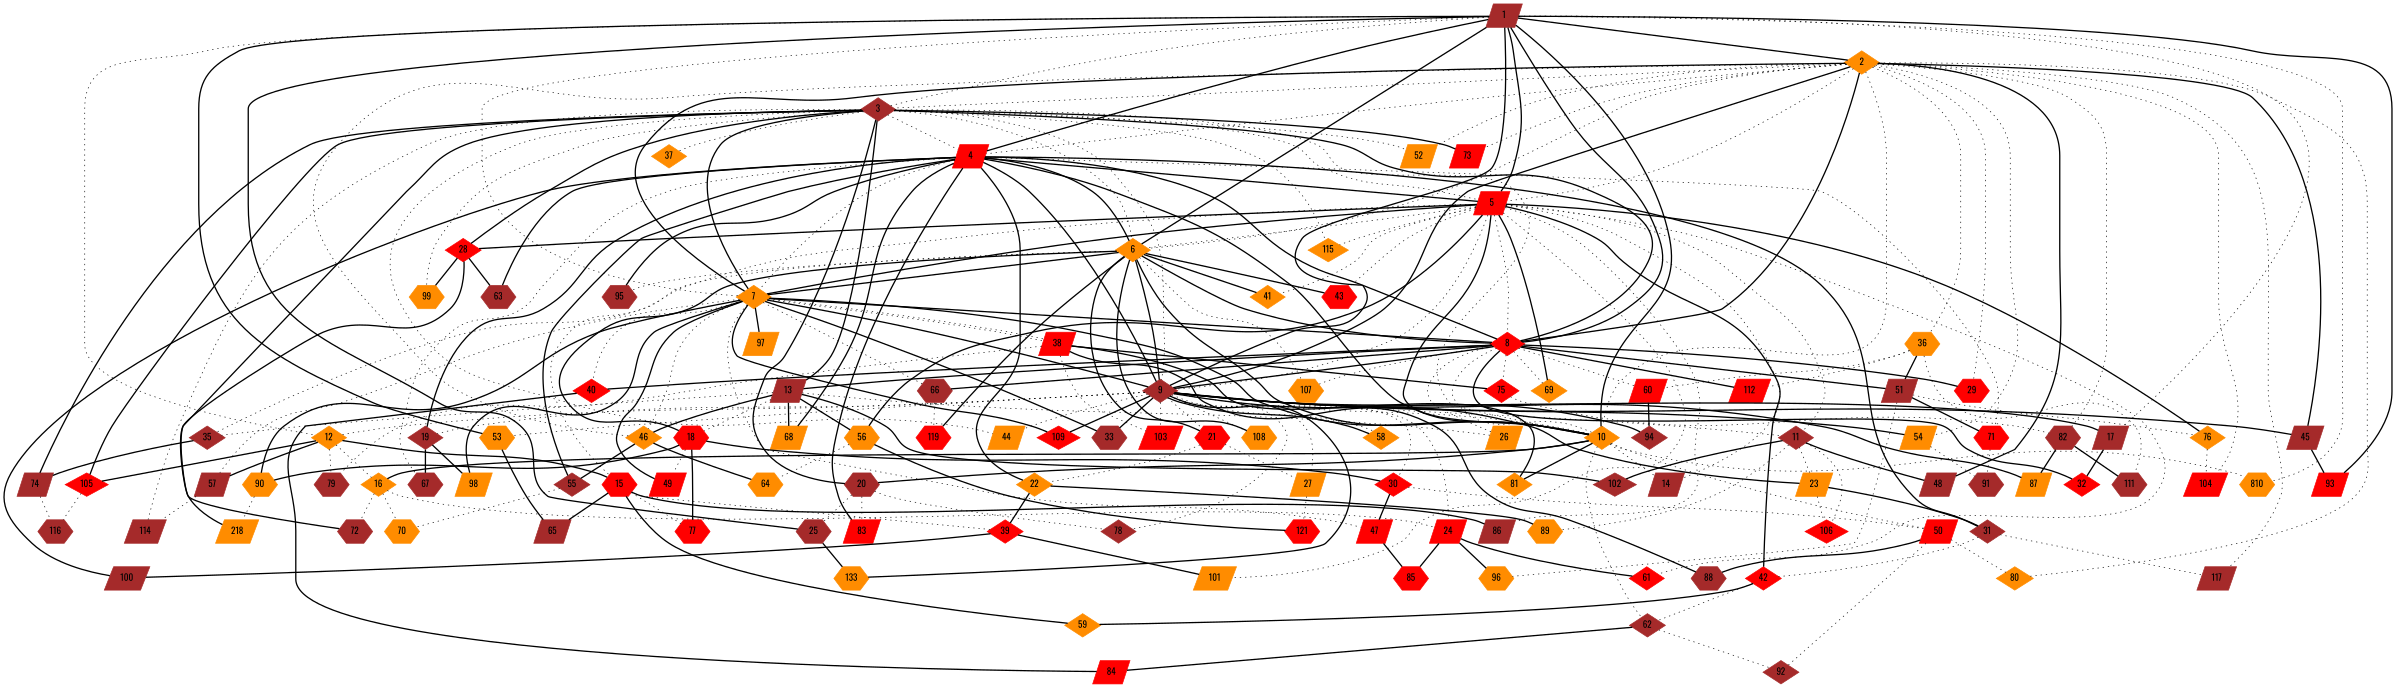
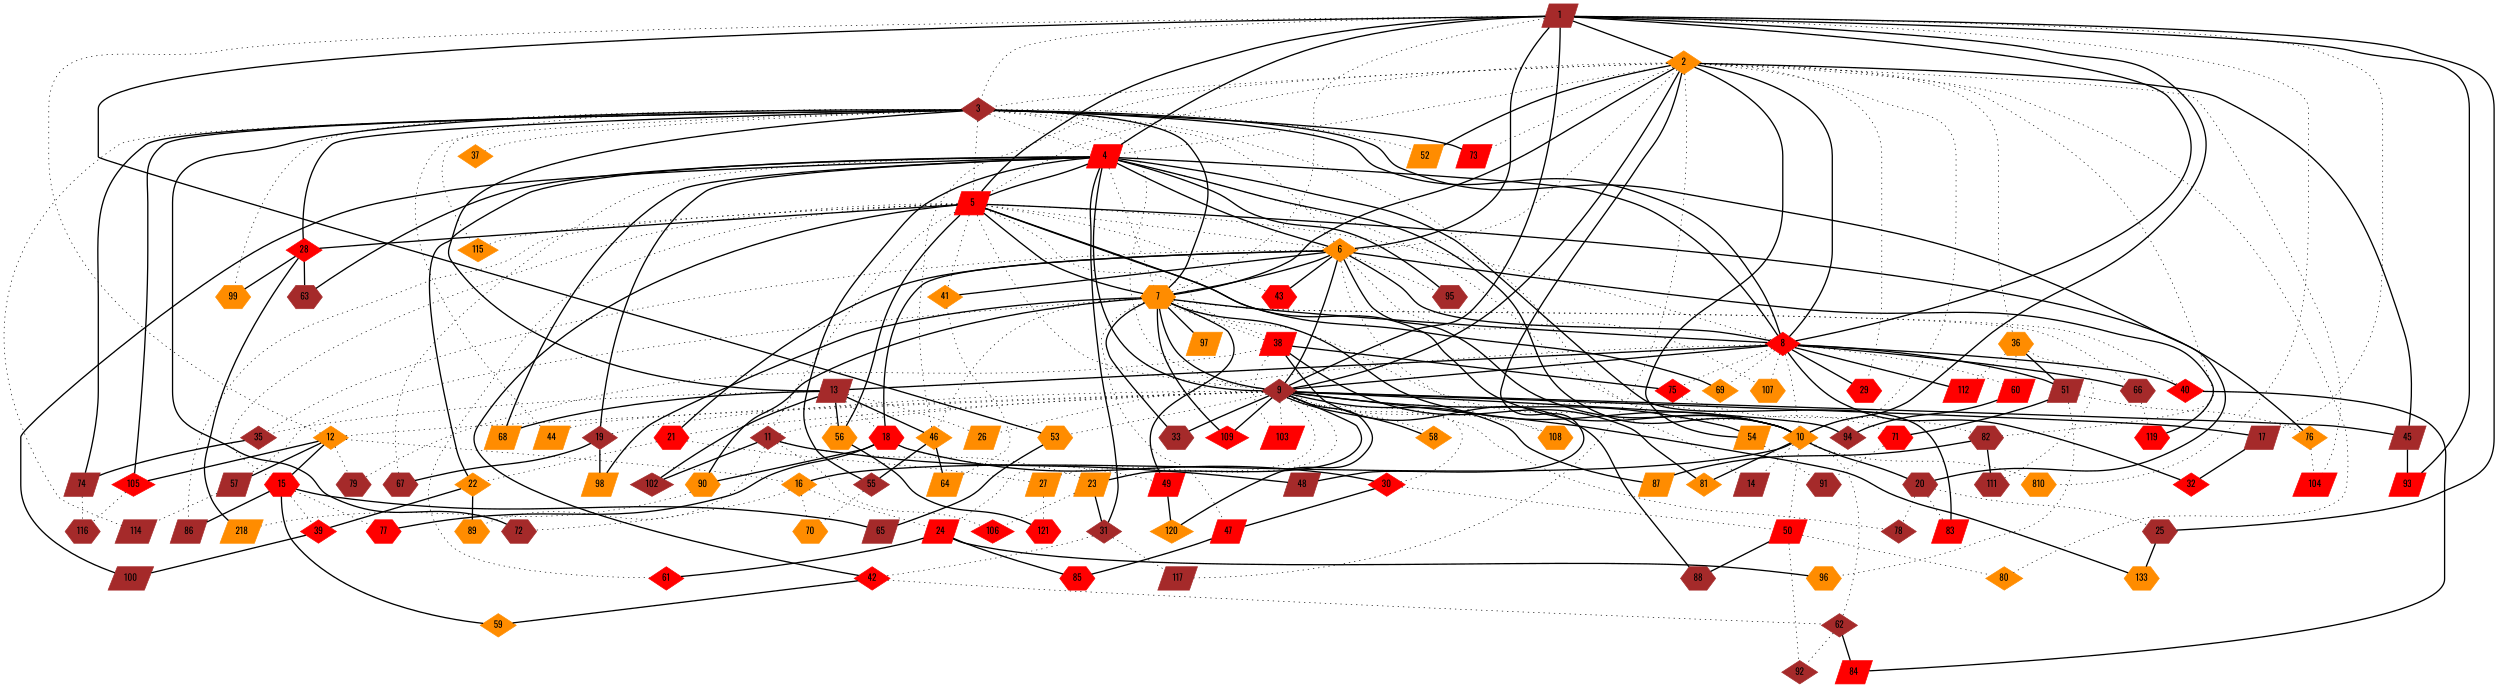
  graph {
    fontname=Oswald
    node [color=darkorange fontname=Oswald shape=parallelogram style=filled]
    edge [fontname=Oswald style=bold]
    1 [color=brown]
    2 [shape=diamond]
    3 [color=brown shape=diamond]
    4 [color=red]
    5 [color=red]
    6 [shape=diamond]
-   7 [shape=diamond]
+   7 [shape=hexagon]
    8 [color=red shape=diamond]
    9 [color=brown shape=diamond]
    10 [shape=diamond]
    12 [shape=diamond]
    17 [color=brown]
    25 [color=brown shape=hexagon]
    53 [shape=hexagon]
    93 [color=red]
    n16 [label=810 shape=hexagon]
    29 [color=red shape=hexagon]
    36 [shape=hexagon]
    45 [color=brown]
    46 [shape=diamond]
    48 [color=brown]
    52
    54
    73 [color=red]
    80 [shape=diamond]
    82 [color=brown shape=hexagon]
    104 [color=red]
    117 [color=brown]
    13 [color=brown]
    20 [color=brown shape=hexagon]
    28 [color=red shape=diamond]
    37 [shape=diamond]
    44
    72 [color=brown shape=hexagon]
    74 [color=brown]
    99 [shape=hexagon]
    105 [color=red shape=diamond]
    114 [color=brown]
    115 [shape=diamond]
    19 [color=brown shape=diamond]
    22 [shape=diamond]
    31 [color=brown shape=diamond]
    55 [color=brown shape=diamond]
    63 [color=brown shape=hexagon]
    67 [color=brown shape=hexagon]
    68
    71 [color=red shape=hexagon]
    83 [color=red]
    95 [color=brown shape=hexagon]
    100 [color=brown]
    11 [color=brown shape=diamond]
    14 [color=brown]
    15 [color=red shape=hexagon]
    41 [shape=diamond]
    42 [color=red shape=diamond]
    43 [color=red shape=hexagon]
    56 [shape=hexagon]
    61 [color=red shape=diamond]
    69 [shape=diamond]
    76 [shape=diamond]
    86 [color=brown]
-   101
    18 [color=red shape=hexagon]
    21 [color=red shape=hexagon]
    35 [color=brown shape=diamond]
    107 [shape=hexagon]
    108 [shape=hexagon]
    119 [color=red shape=hexagon]
    33 [color=brown shape=hexagon]
    38 [color=red]
    40 [color=red shape=diamond]
    47 [color=red]
    49 [color=red]
    57 [color=brown]
    66 [color=brown shape=hexagon]
    90 [shape=hexagon]
    97
    98
    109 [color=red shape=diamond]
    26
    32 [color=red shape=diamond]
    51 [color=brown]
    60 [color=red]
    75 [color=red shape=diamond]
    112 [color=red]
    23
    24 [color=red]
    27
    30 [color=red shape=diamond]
    58 [shape=diamond]
    78 [color=brown shape=diamond]
    87
    94 [color=brown shape=diamond]
    103 [color=red]
    n95 [label=133 shape=hexagon]
+   120 [shape=diamond]
    16 [shape=diamond]
    50 [color=red]
    62 [color=brown shape=diamond]
    81 [shape=diamond]
    79 [color=brown shape=hexagon]
    65 [color=brown]
    111 [color=brown shape=hexagon]
-   64 [shape=hexagon]
+   64
    91 [color=brown shape=hexagon]
    102 [color=brown shape=diamond]
    n107 [label=218]
    116 [color=brown shape=hexagon]
    89 [shape=hexagon]
    39 [color=red shape=diamond]
    70 [shape=hexagon]
    106 [color=red shape=diamond]
    59 [shape=diamond]
    77 [color=red shape=hexagon]
    121 [color=red shape=hexagon]
    88 [color=brown shape=hexagon]
    84 [color=red]
    85 [color=red shape=hexagon]
    96 [shape=hexagon]
    92 [color=brown shape=diamond]
    1 -- 2
    1 -- 3 [style=dotted]
    1 -- 4
    1 -- 5
    1 -- 6
    1 -- 7 [style=dotted]
    1 -- 8
    1 -- 9
    1 -- 10
    1 -- 12 [style=dotted]
    1 -- 17 [style=dotted]
    1 -- 25
    1 -- 53
    1 -- 93
    1 -- n16 [style=dotted]
    2 -- 3 [style=dotted]
    2 -- 4 [style=dotted]
    2 -- 5 [style=dotted]
    2 -- 6 [style=dotted]
    2 -- 7
    2 -- 8
    2 -- 9
    2 -- 10 [style=dotted]
    2 -- 29 [style=dotted]
    2 -- 36 [style=dotted]
    2 -- 45
    2 -- 46 [style=dotted]
    2 -- 48
-   2 -- 52 [style=dotted]
-   2 -- 54 [style=dotted]
+   2 -- 52
+   2 -- 54
    2 -- 73 [style=dotted]
    2 -- 80 [style=dotted]
    2 -- 82 [style=dotted]
    2 -- 104 [style=dotted]
    2 -- 117 [style=dotted]
    3 -- 4 [style=dotted]
    3 -- 5 [style=dotted]
    3 -- 6 [style=dotted]
    3 -- 7
    3 -- 8
    3 -- 9 [style=dotted]
    3 -- 10 [style=dotted]
    3 -- 52 [style=dotted]
    3 -- 73
    3 -- 13
    3 -- 20
    3 -- 28
    3 -- 37 [style=dotted]
    3 -- 44 [style=dotted]
    3 -- 72
    3 -- 74
    3 -- 99 [style=dotted]
    3 -- 105
    3 -- 114 [style=dotted]
    3 -- 115 [style=dotted]
    4 -- 5
    4 -- 6
    4 -- 7 [style=dotted]
    4 -- 8
    4 -- 9
    4 -- 10
    4 -- 19
    4 -- 22
    4 -- 31
    4 -- 55
    4 -- 63
    4 -- 67 [style=dotted]
    4 -- 68
    4 -- 71 [style=dotted]
    4 -- 83
    4 -- 95
    4 -- 100
    5 -- 6 [style=dotted]
    5 -- 7
    5 -- 8 [style=dotted]
    5 -- 9 [style=dotted]
    5 -- 10
    5 -- 28
    5 -- 115 [style=dotted]
    5 -- 11 [style=dotted]
    5 -- 14 [style=dotted]
    5 -- 15 [style=dotted]
    5 -- 41 [style=dotted]
    5 -- 42
    5 -- 43 [style=dotted]
    5 -- 56
    5 -- 61 [style=dotted]
    5 -- 69
    5 -- 76
    5 -- 86 [style=dotted]
-   5 -- 101 [style=dotted]
    6 -- 7
    6 -- 8
    6 -- 9
    6 -- 10
    6 -- 95 [style=dotted]
    6 -- 41
    6 -- 43
    6 -- 18
    6 -- 21
    6 -- 35 [style=dotted]
    6 -- 107 [style=dotted]
-   6 -- 108
+   6 -- 108 [style=dotted]
    6 -- 119
    7 -- 8
    7 -- 9
    7 -- 10
    7 -- 46 [style=dotted]
    7 -- 33
    7 -- 38 [style=dotted]
    7 -- 38 [style=dotted]
    7 -- 40 [style=dotted]
    7 -- 47 [style=dotted]
    7 -- 49
    7 -- 57 [style=dotted]
    7 -- 66 [style=dotted]
    7 -- 90
    7 -- 97
    7 -- 98
    7 -- 109
    8 -- 9
    8 -- 10 [style=dotted]
    8 -- 29
    8 -- 13
    8 -- 69 [style=dotted]
    8 -- 107 [style=dotted]
    8 -- 40
    8 -- 66
    8 -- 26 [style=dotted]
    8 -- 32
    8 -- 51
    8 -- 60 [style=dotted]
    8 -- 75 [style=dotted]
    8 -- 112
    9 -- 10 [style=dotted]
    9 -- 12 [style=dotted]
    9 -- 17
    9 -- 53 [style=dotted]
    9 -- 45
    9 -- 54
    9 -- 44 [style=dotted]
    9 -- 19 [style=dotted]
    9 -- 11 [style=dotted]
    9 -- 21 [style=dotted]
    9 -- 108 [style=dotted]
    9 -- 33
    9 -- 109
    9 -- 23
    9 -- 24 [style=dotted]
    9 -- 27 [style=dotted]
    9 -- 30 [style=dotted]
    9 -- 58
    9 -- 58 [style=dotted]
    9 -- 78 [style=dotted]
    9 -- 87
    9 -- 94
    9 -- 103 [style=dotted]
    9 -- n95
+   9 -- 120
    10 -- n16 [style=dotted]
    10 -- 20
    10 -- 14 [style=dotted]
    10 -- 16
    10 -- 50 [style=dotted]
    10 -- 62 [style=dotted]
    10 -- 81
    12 -- 105
    12 -- 15
    12 -- 57
    12 -- 16 [style=dotted]
    12 -- 79 [style=dotted]
    17 -- 32
    25 -- n95
    53 -- 65
    36 -- 51
    36 -- 60 [style=dotted]
    36 -- 112 [style=dotted]
    36 -- 111 [style=dotted]
    45 -- 93
    46 -- 55
    46 -- 64
    54 -- 91 [style=dotted]
    82 -- 87
    82 -- 111
    13 -- 46
    13 -- 68
    13 -- 56
    13 -- 18 [style=dotted]
    13 -- 35 [style=dotted]
    13 -- 26 [style=dotted]
    13 -- 102
    20 -- 25 [style=dotted]
    20 -- 83 [style=dotted]
    20 -- 78 [style=dotted]
    28 -- 99
    28 -- 63
    28 -- n107
    74 -- 116 [style=dotted]
    105 -- 116 [style=dotted]
    19 -- 67
    19 -- 98
    22 -- 89
    22 -- 39
    31 -- 117 [style=dotted]
    31 -- 42 [style=dotted]
    55 -- 70 [style=dotted]
    71 -- 91 [style=dotted]
    11 -- 48
    11 -- 23 [style=dotted]
    11 -- 102
    11 -- 89 [style=dotted]
    11 -- 106 [style=dotted]
    15 -- 86
    15 -- 65
    15 -- 39 [style=dotted]
    15 -- 59
    15 -- 77 [style=dotted]
-   56 -- 64 [style=dotted]
+   41 -- 64 [style=dotted]
    42 -- 62 [style=dotted]
    42 -- 59
    56 -- 121
    76 -- 104 [style=dotted]
    18 -- 49 [style=dotted]
    18 -- 90
    18 -- 30
    18 -- 77
    21 -- 22 [style=dotted]
    21 -- 27 [style=dotted]
    35 -- 74
    38 -- 75
    38 -- 103 [style=dotted]
    38 -- 81
    38 -- 79 [style=dotted]
    38 -- 88
    40 -- 84
    47 -- 85
+   49 -- 120
    57 -- 114 [style=dotted]
    66 -- 119 [style=dotted]
    90 -- n107 [style=dotted]
    51 -- 71
    51 -- 76 [style=dotted]
    51 -- 96 [style=dotted]
    60 -- 94
    75 -- 82 [style=dotted]
    23 -- 31
    23 -- 106 [style=dotted]
    24 -- 61
    24 -- 85
    24 -- 96
    27 -- 121 [style=dotted]
    30 -- 47
    30 -- 50 [style=dotted]
    16 -- 72 [style=dotted]
    16 -- 24 [style=dotted]
    16 -- 70 [style=dotted]
    50 -- 80 [style=dotted]
    50 -- 88
    50 -- 92 [style=dotted]
    62 -- 84
    62 -- 92 [style=dotted]
    39 -- 100
-   39 -- 101
  }
